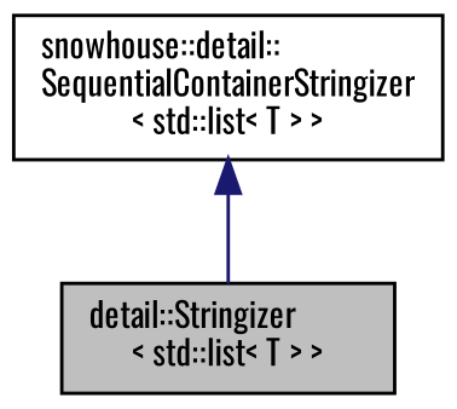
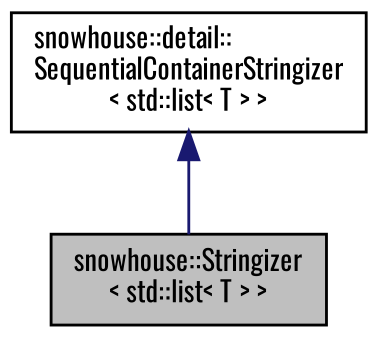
  digraph {
    fontname=Oswald
    node [color=black fontname=Oswald fontsize=10 shape=record style=filled]
-   n1 [fillcolor=grey75 fontcolor=black height=0.2 label="detail::Stringizer\l\< std::list\< T \> \>" width=0.4]
+   n1 [fillcolor=grey75 fontcolor=black height=0.2 label="snowhouse::Stringizer\l\< std::list\< T \> \>" width=0.4]
    n2 [fillcolor=white height=0.2 label="snowhouse::detail::\lSequentialContainerStringizer\l\< std::list\< T \> \>" width=0.4]
    n2 -> n1 [color=midnightblue dir=back fontname=Oswald fontsize=10 labelfontname=Helvetica labelfontsize=10 style=solid]
  }
